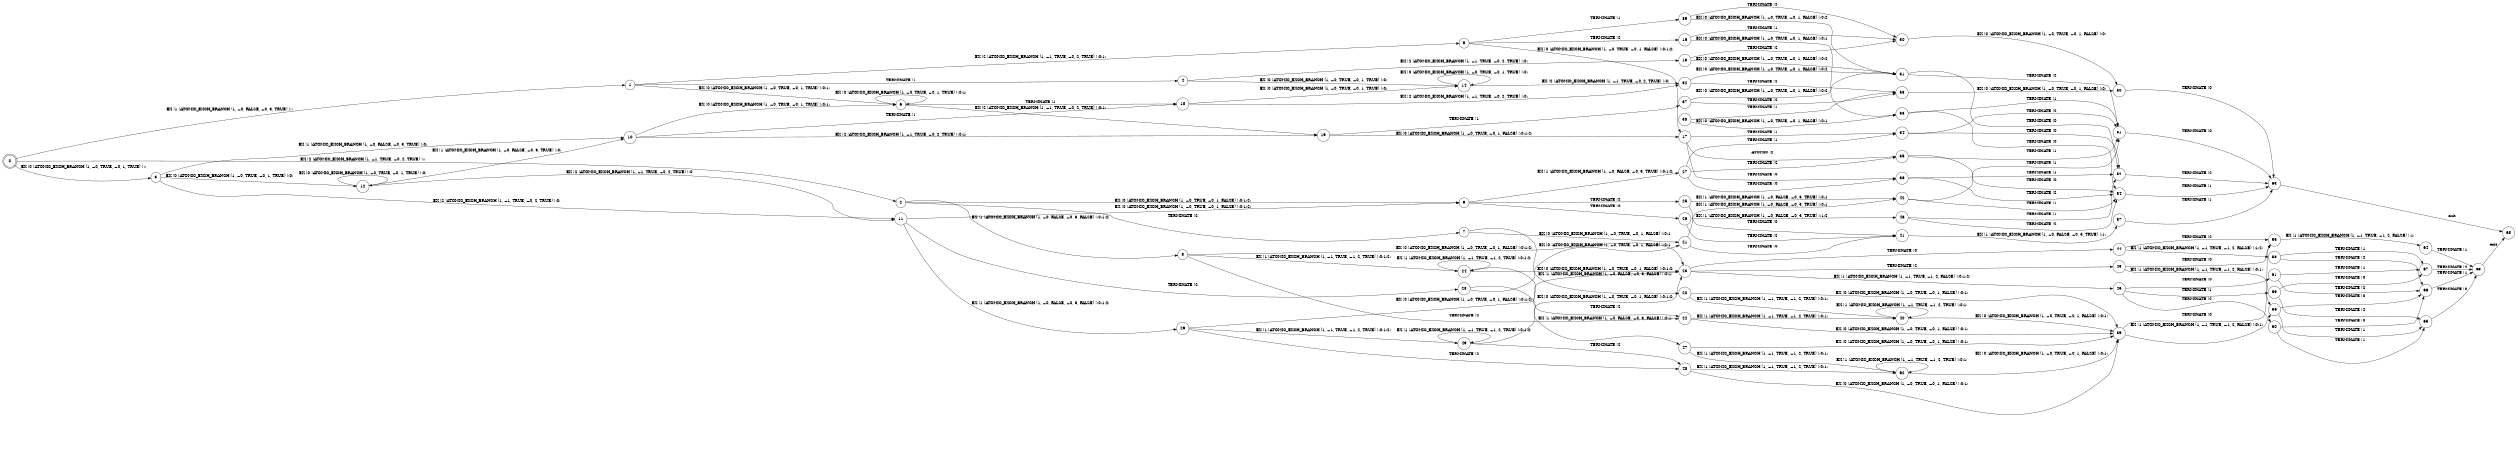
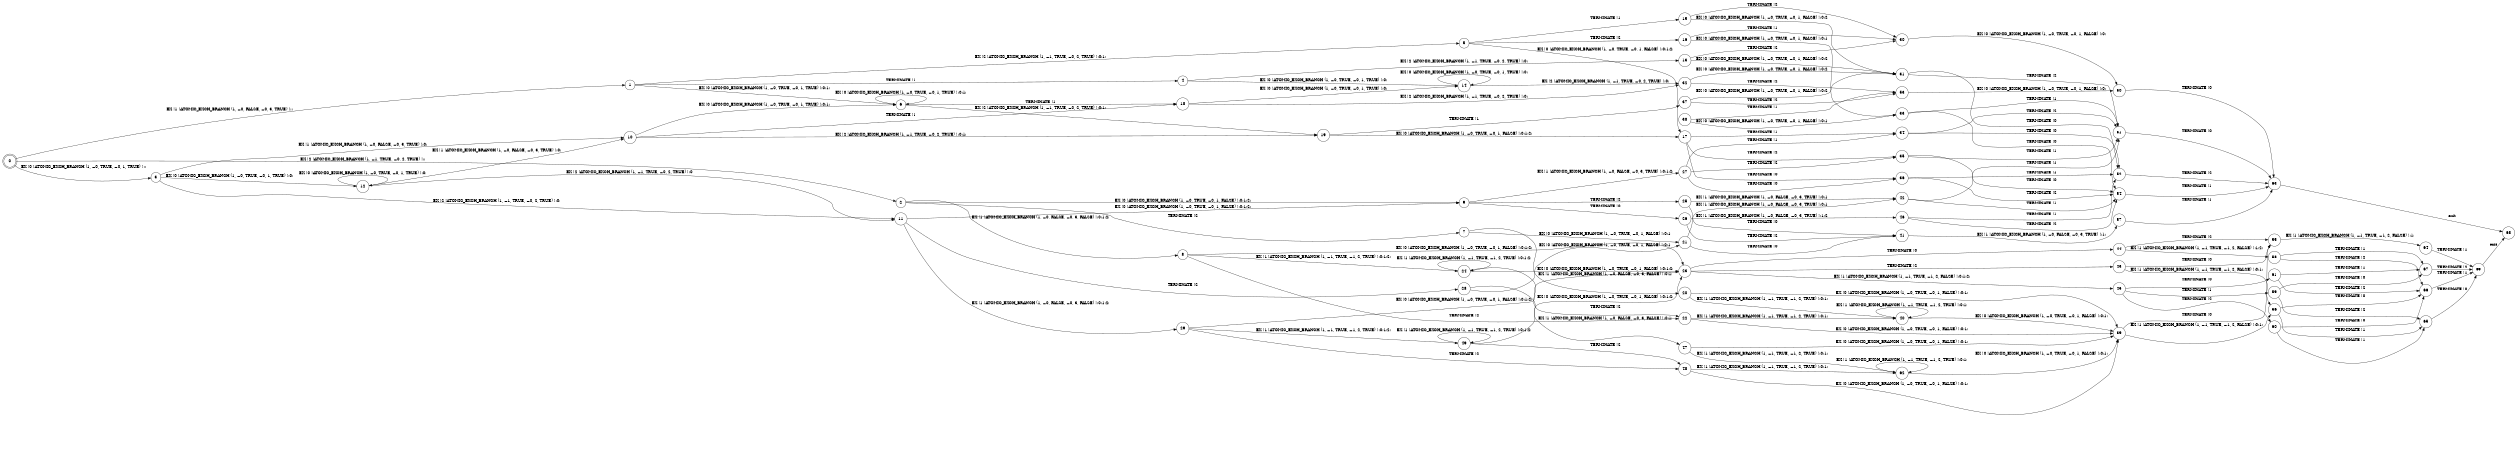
  digraph {
    rankdir=LR
    node [shape=circle]
    0 [peripheries=2]
    1
    2
    3
    4
    5
    6
    7
    8
    9
    10
    11
    12
    13
    14
-   15 [label=85]
+   15
    16
    17
    18
    19
    20
    21
    22
    23
    24
    25
    26
    27
    28
    29
    30
    31
    32
    33
    34
    35
    36
    37
    39
    40
    41
    42
    43
    44
    45
    46
    47
    48
    49
    50
    51
    52
    53
    54
    38
    55
    56
    57
    58
    59
    60
    61
    62
    63
    64
    65
    66
    67
    68
    69
    0 -> 1 [label="EX !1 !ATOMIC_EXCH_BRANCH (1, +0, FALSE, +0, 3, TRUE) !::"]
    0 -> 2 [label="EX !2 !ATOMIC_EXCH_BRANCH (1, +1, TRUE, +0, 2, TRUE) !::"]
    0 -> 3 [label="EX !0 !ATOMIC_EXCH_BRANCH (1, +0, TRUE, +0, 1, TRUE) !::"]
    1 -> 4 [label="TERMINATE !1"]
    1 -> 5 [label="EX !2 !ATOMIC_EXCH_BRANCH (1, +1, TRUE, +0, 2, TRUE) !:0:1:"]
    1 -> 6 [label="EX !0 !ATOMIC_EXCH_BRANCH (1, +0, TRUE, +0, 1, TRUE) !:0:1:"]
    2 -> 7 [label="TERMINATE !2"]
    2 -> 8 [label="EX !1 !ATOMIC_EXCH_BRANCH (1, +0, FALSE, +0, 3, FALSE) !:0:1:2:"]
    2 -> 9 [label="EX !0 !ATOMIC_EXCH_BRANCH (1, +0, TRUE, +0, 1, FALSE) !:0:1:2:"]
    3 -> 10 [label="EX !1 !ATOMIC_EXCH_BRANCH (1, +0, FALSE, +0, 3, TRUE) !:0:"]
    3 -> 11 [label="EX !2 !ATOMIC_EXCH_BRANCH (1, +1, TRUE, +0, 2, TRUE) !:0:"]
    3 -> 12 [label="EX !0 !ATOMIC_EXCH_BRANCH (1, +0, TRUE, +0, 1, TRUE) !:0:"]
    4 -> 13 [label="EX !2 !ATOMIC_EXCH_BRANCH (1, +1, TRUE, +0, 2, TRUE) !:0:"]
    4 -> 14 [label="EX !0 !ATOMIC_EXCH_BRANCH (1, +0, TRUE, +0, 1, TRUE) !:0:"]
    5 -> 15 [label="TERMINATE !1"]
    5 -> 16 [label="TERMINATE !2"]
    5 -> 17 [label="EX !0 !ATOMIC_EXCH_BRANCH (1, +0, TRUE, +0, 1, FALSE) !:0:1:2:"]
    6 -> 6 [label="EX !0 !ATOMIC_EXCH_BRANCH (1, +0, TRUE, +0, 1, TRUE) !:0:1:"]
    6 -> 18 [label="TERMINATE !1"]
    6 -> 19 [label="EX !2 !ATOMIC_EXCH_BRANCH (1, +1, TRUE, +0, 2, TRUE) !:0:1:"]
    7 -> 20 [label="EX !1 !ATOMIC_EXCH_BRANCH (1, +0, FALSE, +0, 3, FALSE) !:0:1:"]
    7 -> 21 [label="EX !0 !ATOMIC_EXCH_BRANCH (1, +0, TRUE, +0, 1, FALSE) !:0:1:"]
    8 -> 22 [label="TERMINATE !2"]
    8 -> 23 [label="EX !0 !ATOMIC_EXCH_BRANCH (1, +0, TRUE, +0, 1, FALSE) !:0:1:2:"]
    8 -> 24 [label="EX !1 !ATOMIC_EXCH_BRANCH (1, +1, TRUE, +1, 2, TRUE) !:0:1:2:"]
    9 -> 25 [label="TERMINATE !2"]
    9 -> 26 [label="TERMINATE !0"]
    9 -> 27 [label="EX !1 !ATOMIC_EXCH_BRANCH (1, +0, FALSE, +0, 3, TRUE) !:0:1:2:"]
    10 -> 6 [label="EX !0 !ATOMIC_EXCH_BRANCH (1, +0, TRUE, +0, 1, TRUE) !:0:1:"]
    10 -> 18 [label="TERMINATE !1"]
    10 -> 19 [label="EX !2 !ATOMIC_EXCH_BRANCH (1, +1, TRUE, +0, 2, TRUE) !:0:1:"]
    11 -> 9 [label="EX !0 !ATOMIC_EXCH_BRANCH (1, +0, TRUE, +0, 1, FALSE) !:0:1:2:"]
    11 -> 28 [label="TERMINATE !2"]
    11 -> 29 [label="EX !1 !ATOMIC_EXCH_BRANCH (1, +0, FALSE, +0, 3, FALSE) !:0:1:2:"]
    12 -> 10 [label="EX !1 !ATOMIC_EXCH_BRANCH (1, +0, FALSE, +0, 3, TRUE) !:0:"]
    12 -> 11 [label="EX !2 !ATOMIC_EXCH_BRANCH (1, +1, TRUE, +0, 2, TRUE) !:0:"]
    12 -> 12 [label="EX !0 !ATOMIC_EXCH_BRANCH (1, +0, TRUE, +0, 1, TRUE) !:0:"]
    13 -> 30 [label="TERMINATE !2"]
    13 -> 31 [label="EX !0 !ATOMIC_EXCH_BRANCH (1, +0, TRUE, +0, 1, FALSE) !:0:2:"]
    14 -> 14 [label="EX !0 !ATOMIC_EXCH_BRANCH (1, +0, TRUE, +0, 1, TRUE) !:0:"]
    14 -> 32 [label="EX !2 !ATOMIC_EXCH_BRANCH (1, +1, TRUE, +0, 2, TRUE) !:0:"]
    15 -> 30 [label="TERMINATE !2"]
    15 -> 31 [label="EX !0 !ATOMIC_EXCH_BRANCH (1, +0, TRUE, +0, 1, FALSE) !:0:2:"]
    16 -> 30 [label="TERMINATE !1"]
    16 -> 33 [label="EX !0 !ATOMIC_EXCH_BRANCH (1, +0, TRUE, +0, 1, FALSE) !:0:1:"]
    17 -> 34 [label="TERMINATE !1"]
-   17 -> 35 [label="ATOMIC !2"]
+   17 -> 35 [label="TERMINATE !2"]
    17 -> 36 [label="TERMINATE !0"]
    18 -> 14 [label="EX !0 !ATOMIC_EXCH_BRANCH (1, +0, TRUE, +0, 1, TRUE) !:0:"]
    18 -> 32 [label="EX !2 !ATOMIC_EXCH_BRANCH (1, +1, TRUE, +0, 2, TRUE) !:0:"]
    19 -> 17 [label="EX !0 !ATOMIC_EXCH_BRANCH (1, +0, TRUE, +0, 1, FALSE) !:0:1:2:"]
    19 -> 37 [label="TERMINATE !1"]
    20 -> 39 [label="EX !0 !ATOMIC_EXCH_BRANCH (1, +0, TRUE, +0, 1, FALSE) !:0:1:"]
    20 -> 40 [label="EX !1 !ATOMIC_EXCH_BRANCH (1, +1, TRUE, +1, 2, TRUE) !:0:1:"]
    21 -> 41 [label="TERMINATE !0"]
    21 -> 42 [label="EX !1 !ATOMIC_EXCH_BRANCH (1, +0, FALSE, +0, 3, TRUE) !:0:1:"]
    22 -> 39 [label="EX !0 !ATOMIC_EXCH_BRANCH (1, +0, TRUE, +0, 1, FALSE) !:0:1:"]
    22 -> 40 [label="EX !1 !ATOMIC_EXCH_BRANCH (1, +1, TRUE, +1, 2, TRUE) !:0:1:"]
    23 -> 43 [label="TERMINATE !2"]
    23 -> 44 [label="TERMINATE !0"]
    23 -> 45 [label="EX !1 !ATOMIC_EXCH_BRANCH (1, +1, TRUE, +1, 2, FALSE) !:0:1:2:"]
    24 -> 22 [label="TERMINATE !2"]
    24 -> 23 [label="EX !0 !ATOMIC_EXCH_BRANCH (1, +0, TRUE, +0, 1, FALSE) !:0:1:2:"]
    24 -> 24 [label="EX !1 !ATOMIC_EXCH_BRANCH (1, +1, TRUE, +1, 2, TRUE) !:0:1:2:"]
    25 -> 41 [label="TERMINATE !0"]
    25 -> 42 [label="EX !1 !ATOMIC_EXCH_BRANCH (1, +0, FALSE, +0, 3, TRUE) !:0:1:"]
    26 -> 41 [label="TERMINATE !2"]
    26 -> 46 [label="EX !1 !ATOMIC_EXCH_BRANCH (1, +0, FALSE, +0, 3, TRUE) !:1:2:"]
    27 -> 34 [label="TERMINATE !1"]
    27 -> 35 [label="TERMINATE !2"]
    27 -> 36 [label="TERMINATE !0"]
    28 -> 21 [label="EX !0 !ATOMIC_EXCH_BRANCH (1, +0, TRUE, +0, 1, FALSE) !:0:1:"]
    28 -> 47 [label="EX !1 !ATOMIC_EXCH_BRANCH (1, +0, FALSE, +0, 3, FALSE) !:0:1:"]
    29 -> 23 [label="EX !0 !ATOMIC_EXCH_BRANCH (1, +0, TRUE, +0, 1, FALSE) !:0:1:2:"]
    29 -> 48 [label="TERMINATE !2"]
    29 -> 49 [label="EX !1 !ATOMIC_EXCH_BRANCH (1, +1, TRUE, +1, 2, TRUE) !:0:1:2:"]
    30 -> 50 [label="EX !0 !ATOMIC_EXCH_BRANCH (1, +0, TRUE, +0, 1, FALSE) !:0:"]
    31 -> 51 [label="TERMINATE !2"]
    31 -> 52 [label="TERMINATE !0"]
    32 -> 31 [label="EX !0 !ATOMIC_EXCH_BRANCH (1, +0, TRUE, +0, 1, FALSE) !:0:2:"]
    32 -> 53 [label="TERMINATE !2"]
    33 -> 51 [label="TERMINATE !1"]
    33 -> 54 [label="TERMINATE !0"]
    34 -> 51 [label="TERMINATE !2"]
    34 -> 52 [label="TERMINATE !0"]
    35 -> 51 [label="TERMINATE !1"]
    35 -> 54 [label="TERMINATE !0"]
    36 -> 52 [label="TERMINATE !1"]
    36 -> 54 [label="TERMINATE !2"]
    37 -> 31 [label="EX !0 !ATOMIC_EXCH_BRANCH (1, +0, TRUE, +0, 1, FALSE) !:0:2:"]
    37 -> 53 [label="TERMINATE !2"]
    39 -> 55 [label="TERMINATE !0"]
    39 -> 56 [label="EX !1 !ATOMIC_EXCH_BRANCH (1, +1, TRUE, +1, 2, FALSE) !:0:1:"]
    40 -> 39 [label="EX !0 !ATOMIC_EXCH_BRANCH (1, +0, TRUE, +0, 1, FALSE) !:0:1:"]
    40 -> 40 [label="EX !1 !ATOMIC_EXCH_BRANCH (1, +1, TRUE, +1, 2, TRUE) !:0:1:"]
    41 -> 57 [label="EX !1 !ATOMIC_EXCH_BRANCH (1, +0, FALSE, +0, 3, TRUE) !:1:"]
    42 -> 51 [label="TERMINATE !1"]
    42 -> 54 [label="TERMINATE !1"]
    43 -> 55 [label="TERMINATE !0"]
    43 -> 56 [label="EX !1 !ATOMIC_EXCH_BRANCH (1, +1, TRUE, +1, 2, FALSE) !:0:1:"]
    44 -> 55 [label="TERMINATE !2"]
    44 -> 58 [label="EX !1 !ATOMIC_EXCH_BRANCH (1, +1, TRUE, +1, 2, FALSE) !:1:2:"]
    45 -> 59 [label="TERMINATE !1"]
    45 -> 60 [label="TERMINATE !2"]
    45 -> 61 [label="TERMINATE !0"]
    46 -> 52 [label="TERMINATE !1"]
    46 -> 54 [label="TERMINATE !2"]
    47 -> 39 [label="EX !0 !ATOMIC_EXCH_BRANCH (1, +0, TRUE, +0, 1, FALSE) !:0:1:"]
    47 -> 62 [label="EX !1 !ATOMIC_EXCH_BRANCH (1, +1, TRUE, +1, 2, TRUE) !:0:1:"]
    48 -> 39 [label="EX !0 !ATOMIC_EXCH_BRANCH (1, +0, TRUE, +0, 1, FALSE) !:0:1:"]
    48 -> 62 [label="EX !1 !ATOMIC_EXCH_BRANCH (1, +1, TRUE, +1, 2, TRUE) !:0:1:"]
    49 -> 23 [label="EX !0 !ATOMIC_EXCH_BRANCH (1, +0, TRUE, +0, 1, FALSE) !:0:1:2:"]
    49 -> 48 [label="TERMINATE !2"]
    49 -> 49 [label="EX !1 !ATOMIC_EXCH_BRANCH (1, +1, TRUE, +1, 2, TRUE) !:0:1:2:"]
    50 -> 63 [label="TERMINATE !0"]
    51 -> 63 [label="TERMINATE !0"]
    52 -> 63 [label="TERMINATE !2"]
    53 -> 50 [label="EX !0 !ATOMIC_EXCH_BRANCH (1, +0, TRUE, +0, 1, FALSE) !:0:"]
    54 -> 63 [label="TERMINATE !1"]
    38 -> 33 [label="EX !0 !ATOMIC_EXCH_BRANCH (1, +0, TRUE, +0, 1, FALSE) !:0:1:"]
    38 -> 53 [label="TERMINATE !1"]
    55 -> 64 [label="EX !1 !ATOMIC_EXCH_BRANCH (1, +1, TRUE, +1, 2, FALSE) !:1:"]
    56 -> 65 [label="TERMINATE !1"]
    56 -> 66 [label="TERMINATE !0"]
    57 -> 63 [label="TERMINATE !1"]
    58 -> 66 [label="TERMINATE !2"]
    58 -> 67 [label="TERMINATE !1"]
    59 -> 65 [label="TERMINATE !2"]
    59 -> 67 [label="TERMINATE !0"]
    60 -> 65 [label="TERMINATE !1"]
    60 -> 66 [label="TERMINATE !0"]
    61 -> 66 [label="TERMINATE !2"]
    61 -> 67 [label="TERMINATE !1"]
    62 -> 39 [label="EX !0 !ATOMIC_EXCH_BRANCH (1, +0, TRUE, +0, 1, FALSE) !:0:1:"]
    62 -> 62 [label="EX !1 !ATOMIC_EXCH_BRANCH (1, +1, TRUE, +1, 2, TRUE) !:0:1:"]
    63 -> 68 [label=exit]
    64 -> 69 [label="TERMINATE !1"]
    65 -> 69 [label="TERMINATE !0"]
    66 -> 69 [label="TERMINATE !1"]
    67 -> 69 [label="TERMINATE !2"]
    69 -> 68 [label=exit]
  }
